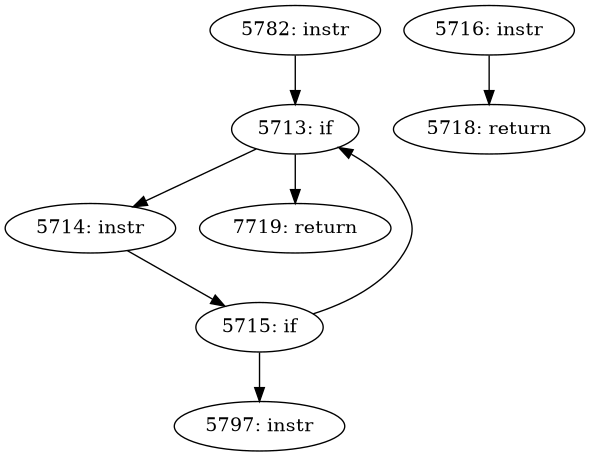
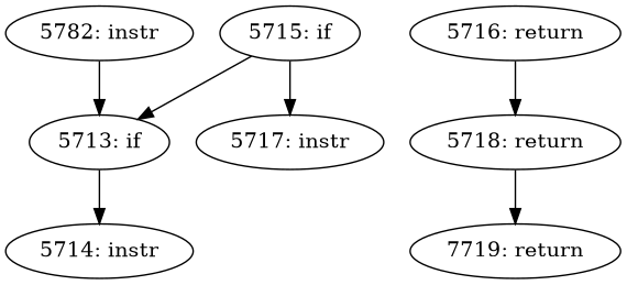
  digraph {
    n1 [label="5782: instr"]
    n2 [label="5713: if"]
    n3 [label="5714: instr"]
    n4 [label="7719: return"]
    n5 [label="5715: if"]
-   n6 [label="5797: instr"]
-   n7 [label="5716: instr"]
+   n6 [label="5717: instr"]
+   n7 [label="5716: return"]
    n8 [label="5718: return"]
    n1 -> n2
    n2 -> n3
-   n2 -> n4
-   n3 -> n5
+   n8 -> n4
    n5 -> n2
    n5 -> n6
    n7 -> n8
  }
